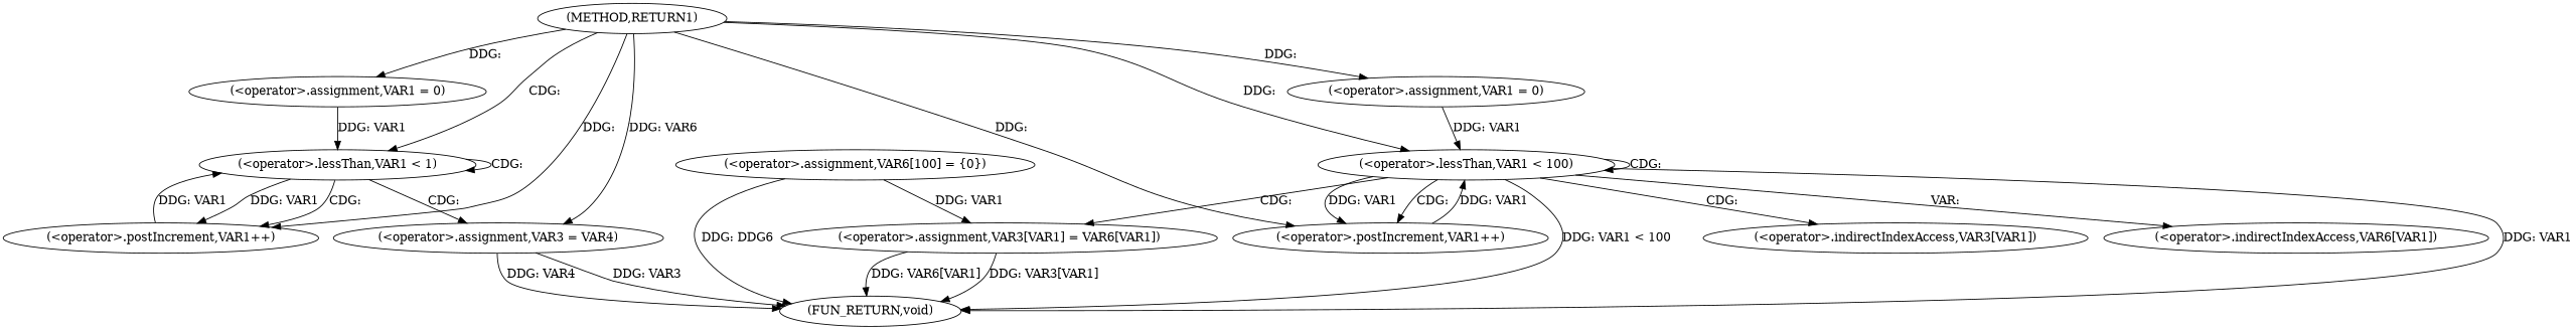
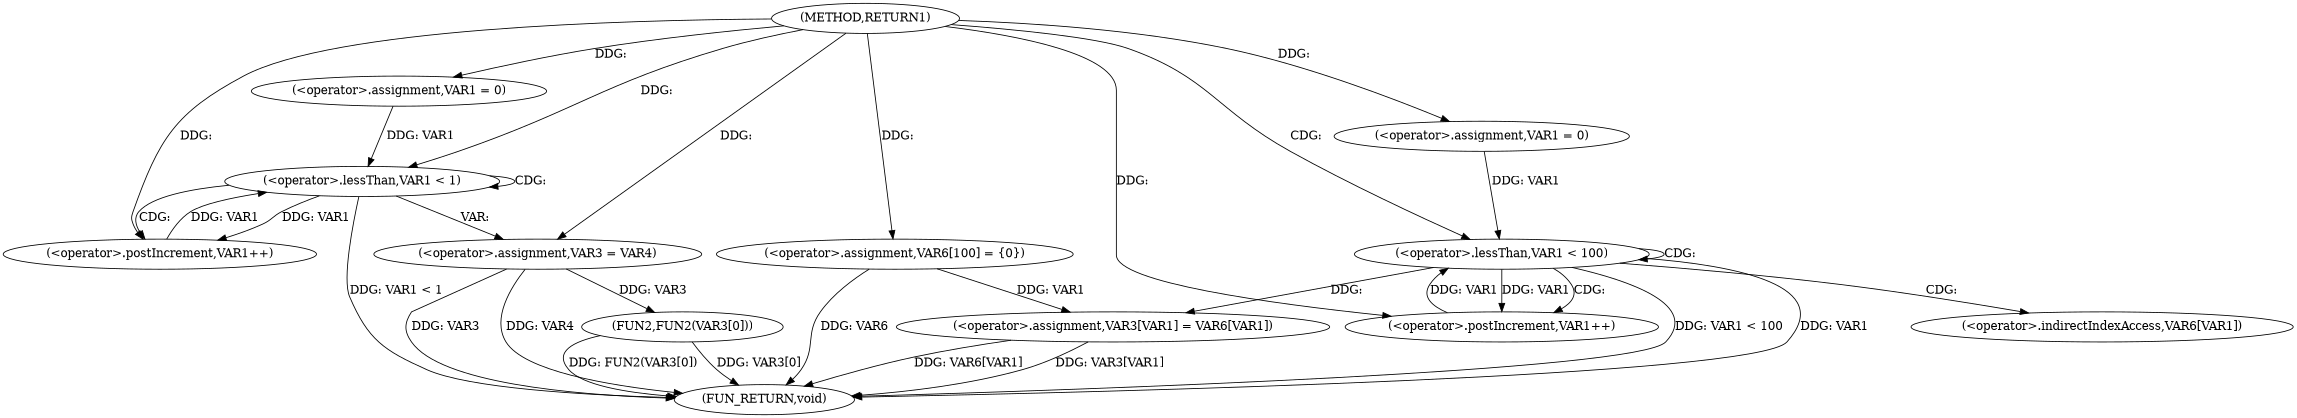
  digraph {
    n1 [label="(METHOD,RETURN1)"]
    n2 [label="(<operator>.assignment,VAR1 = 0)"]
    n3 [label="(<operator>.lessThan,VAR1 < 1)"]
    n4 [label="(<operator>.postIncrement,VAR1++)"]
    n5 [label="(<operator>.assignment,VAR3 = VAR4)"]
    n6 [label="(<operator>.assignment,VAR6[100] = {0})"]
    n7 [label="(<operator>.assignment,VAR1 = 0)"]
    n8 [label="(<operator>.lessThan,VAR1 < 100)"]
    n9 [label="(<operator>.postIncrement,VAR1++)"]
    n10 [label="(FUN_RETURN,void)"]
+   n11 [label="(FUN2,FUN2(VAR3[0]))"]
    n12 [label="(<operator>.assignment,VAR3[VAR1] = VAR6[VAR1])"]
-   n13 [label="(<operator>.indirectIndexAccess,VAR3[VAR1])"]
    n14 [label="(<operator>.indirectIndexAccess,VAR6[VAR1])"]
    n1 -> n2 [label="DDG: "]
-   n1 -> n3 [label="CDG: "]
+   n1 -> n3 [label="DDG: "]
    n1 -> n4 [label="DDG: "]
-   n1 -> n5 [label="DDG: VAR6"]
+   n1 -> n5 [label="DDG: "]
+   n1 -> n6 [label="DDG: "]
    n1 -> n7 [label="DDG: "]
-   n1 -> n8 [label="DDG: "]
+   n1 -> n8 [label="CDG: "]
    n1 -> n9 [label="DDG: "]
    n2 -> n3 [label="DDG: VAR1"]
    n3 -> n3 [label="CDG: "]
    n3 -> n4 [label="DDG: VAR1"]
    n3 -> n4 [label="CDG: "]
-   n3 -> n5 [label="CDG: "]
+   n3 -> n5 [label="VAR: "]
+   n3 -> n10 [label="DDG: VAR1 < 1"]
    n4 -> n3 [label="DDG: VAR1"]
    n5 -> n10 [label="DDG: VAR3"]
    n5 -> n10 [label="DDG: VAR4"]
-   n6 -> n10 [label="DDG: DDG6"]
+   n5 -> n11 [label="DDG: VAR3"]
+   n6 -> n10 [label="DDG: VAR6"]
    n6 -> n12 [label="DDG: VAR1"]
    n7 -> n8 [label="DDG: VAR1"]
    n8 -> n8 [label="CDG: "]
    n8 -> n9 [label="DDG: VAR1"]
    n8 -> n9 [label="CDG: "]
    n8 -> n10 [label="DDG: VAR1 < 100"]
    n8 -> n10 [label="DDG: VAR1"]
-   n8 -> n12 [label="CDG: "]
-   n8 -> n13 [label="CDG: "]
-   n8 -> n14 [label="VAR: "]
+   n8 -> n12 [label="DDG: "]
+   n8 -> n14 [label="CDG: "]
    n9 -> n8 [label="DDG: VAR1"]
+   n11 -> n10 [label="DDG: FUN2(VAR3[0])"]
+   n11 -> n10 [label="DDG: VAR3[0]"]
    n12 -> n10 [label="DDG: VAR6[VAR1]"]
    n12 -> n10 [label="DDG: VAR3[VAR1]"]
  }
